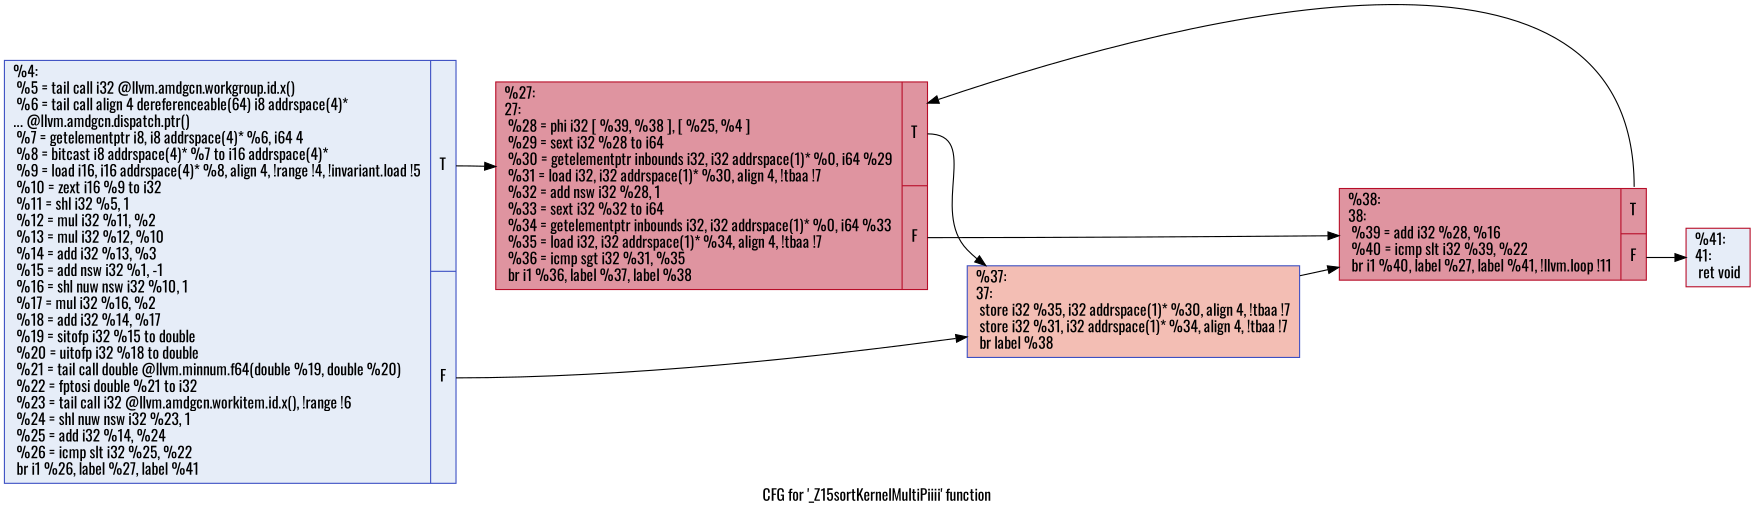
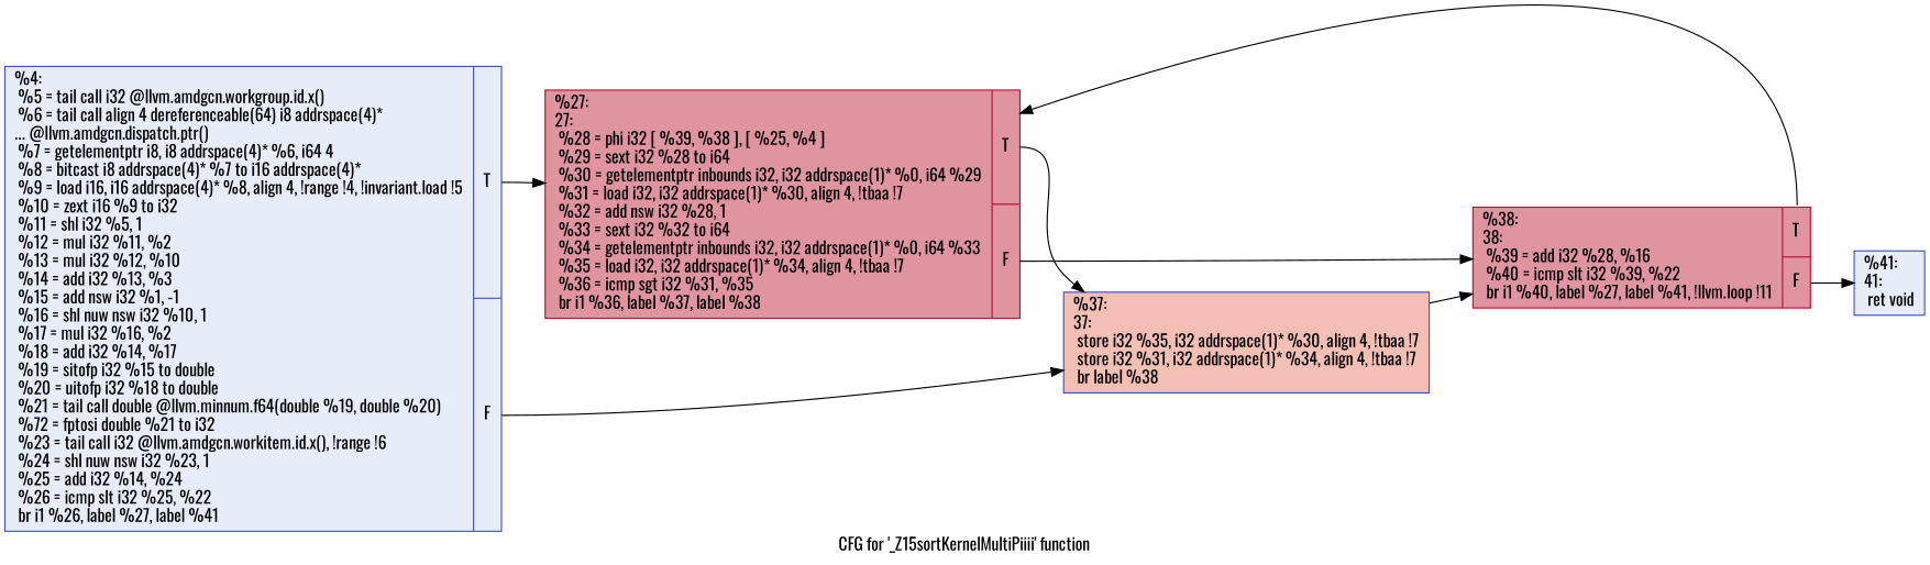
  digraph {
    fontname=Oswald
    label="CFG for '_Z15sortKernelMultiPiiii' function"
    rankdir=LR
    node [color="#3d50c3ff" fillcolor="#c7d7f070" fontname=Oswald shape=record style=filled]
    edge [fontname=Oswald tailport=s0]
-   n1 [label="{%4:\l  %5 = tail call i32 @llvm.amdgcn.workgroup.id.x()\l  %6 = tail call align 4 dereferenceable(64) i8 addrspace(4)*\l... @llvm.amdgcn.dispatch.ptr()\l  %7 = getelementptr i8, i8 addrspace(4)* %6, i64 4\l  %8 = bitcast i8 addrspace(4)* %7 to i16 addrspace(4)*\l  %9 = load i16, i16 addrspace(4)* %8, align 4, !range !4, !invariant.load !5\l  %10 = zext i16 %9 to i32\l  %11 = shl i32 %5, 1\l  %12 = mul i32 %11, %2\l  %13 = mul i32 %12, %10\l  %14 = add i32 %13, %3\l  %15 = add nsw i32 %1, -1\l  %16 = shl nuw nsw i32 %10, 1\l  %17 = mul i32 %16, %2\l  %18 = add i32 %14, %17\l  %19 = sitofp i32 %15 to double\l  %20 = uitofp i32 %18 to double\l  %21 = tail call double @llvm.minnum.f64(double %19, double %20)\l  %22 = fptosi double %21 to i32\l  %23 = tail call i32 @llvm.amdgcn.workitem.id.x(), !range !6\l  %24 = shl nuw nsw i32 %23, 1\l  %25 = add i32 %14, %24\l  %26 = icmp slt i32 %25, %22\l  br i1 %26, label %27, label %41\l|{<s0>T|<s1>F}}"]
+   n1 [label="{%4:\l  %5 = tail call i32 @llvm.amdgcn.workgroup.id.x()\l  %6 = tail call align 4 dereferenceable(64) i8 addrspace(4)*\l... @llvm.amdgcn.dispatch.ptr()\l  %7 = getelementptr i8, i8 addrspace(4)* %6, i64 4\l  %8 = bitcast i8 addrspace(4)* %7 to i16 addrspace(4)*\l  %9 = load i16, i16 addrspace(4)* %8, align 4, !range !4, !invariant.load !5\l  %10 = zext i16 %9 to i32\l  %11 = shl i32 %5, 1\l  %12 = mul i32 %11, %2\l  %13 = mul i32 %12, %10\l  %14 = add i32 %13, %3\l  %15 = add nsw i32 %1, -1\l  %16 = shl nuw nsw i32 %10, 1\l  %17 = mul i32 %16, %2\l  %18 = add i32 %14, %17\l  %19 = sitofp i32 %15 to double\l  %20 = uitofp i32 %18 to double\l  %21 = tail call double @llvm.minnum.f64(double %19, double %20)\l  %72 = fptosi double %21 to i32\l  %23 = tail call i32 @llvm.amdgcn.workitem.id.x(), !range !6\l  %24 = shl nuw nsw i32 %23, 1\l  %25 = add i32 %14, %24\l  %26 = icmp slt i32 %25, %22\l  br i1 %26, label %27, label %41\l|{<s0>T|<s1>F}}"]
    n2 [color="#b70d28ff" fillcolor="#b70d2870" label="{%27:\l27:                                               \l  %28 = phi i32 [ %39, %38 ], [ %25, %4 ]\l  %29 = sext i32 %28 to i64\l  %30 = getelementptr inbounds i32, i32 addrspace(1)* %0, i64 %29\l  %31 = load i32, i32 addrspace(1)* %30, align 4, !tbaa !7\l  %32 = add nsw i32 %28, 1\l  %33 = sext i32 %32 to i64\l  %34 = getelementptr inbounds i32, i32 addrspace(1)* %0, i64 %33\l  %35 = load i32, i32 addrspace(1)* %34, align 4, !tbaa !7\l  %36 = icmp sgt i32 %31, %35\l  br i1 %36, label %37, label %38\l|{<s0>T|<s1>F}}"]
    n3 [fillcolor="#e36c5570" label="{%37:\l37:                                               \l  store i32 %35, i32 addrspace(1)* %30, align 4, !tbaa !7\l  store i32 %31, i32 addrspace(1)* %34, align 4, !tbaa !7\l  br label %38\l}"]
    n4 [color="#b70d28ff" fillcolor="#b70d2870" label="{%38:\l38:                                               \l  %39 = add i32 %28, %16\l  %40 = icmp slt i32 %39, %22\l  br i1 %40, label %27, label %41, !llvm.loop !11\l|{<s0>T|<s1>F}}"]
-   n5 [color="#b70d28ff" label="{%41:\l41:                                               \l  ret void\l}"]
+   n5 [label="{%41:\l41:                                               \l  ret void\l}"]
    n1 -> n2
    n1 -> n3 [tailport=s1]
    n2 -> n3
    n2 -> n4 [tailport=s1]
    n3 -> n4
    n4 -> n2
    n4 -> n5 [tailport=s1]
  }
